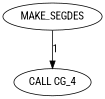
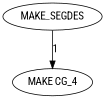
  digraph {
    fontname="Roboto Condensed"
    node [fontname="Roboto Condensed"]
-   n1 [cost=0 label="CALL CG_4"]
+   n1 [cost=0 label="MAKE CG_4"]
    n2 [cost=17716 label=MAKE_SEGDES]
    n2 -> n1 [cost=1 label=1 fontname="Roboto Condensed"]
  }
